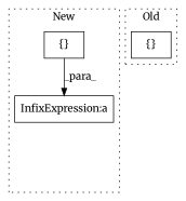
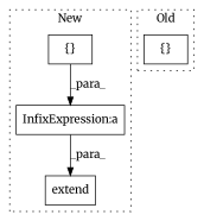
  digraph {
    fontname=Merriweather
    node [a=4 l="1,1" shape=box fontname=Merriweather]
    edge [fontname=Merriweather]
+   n1 [a=32 l="7,1" label=extend s="4981,5010"]
    n2 [label="{}" s="4997,5001"]
    n3 [a=27 l=3 label="InfixExpression:a" s=5002]
    n4 [label="{}" s="7145,7159"]
    subgraph cluster_1 {
      label=New
      style=dotted
+     n1
      n2
      n3
    }
    subgraph cluster_2 {
      label=Old
      style=dotted
      n4
    }
    n2 -> n3 [label=_para_]
+   n3 -> n1 [label=_para_]
  }
